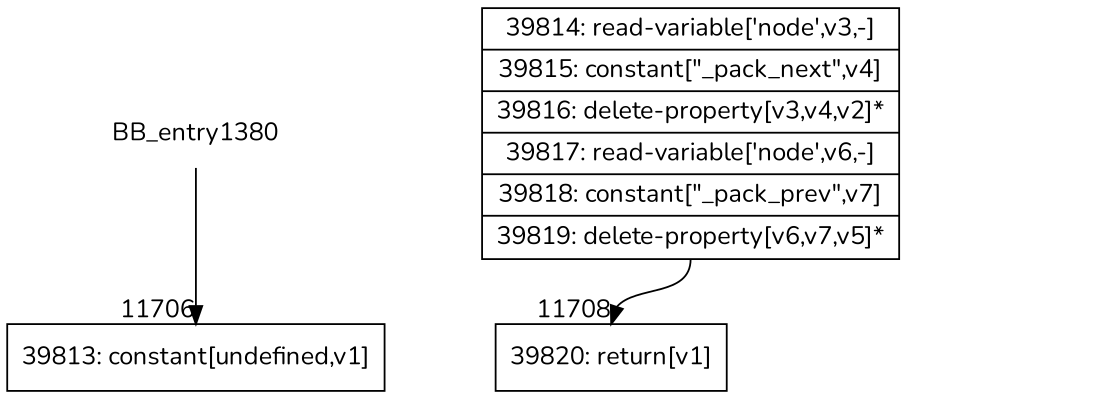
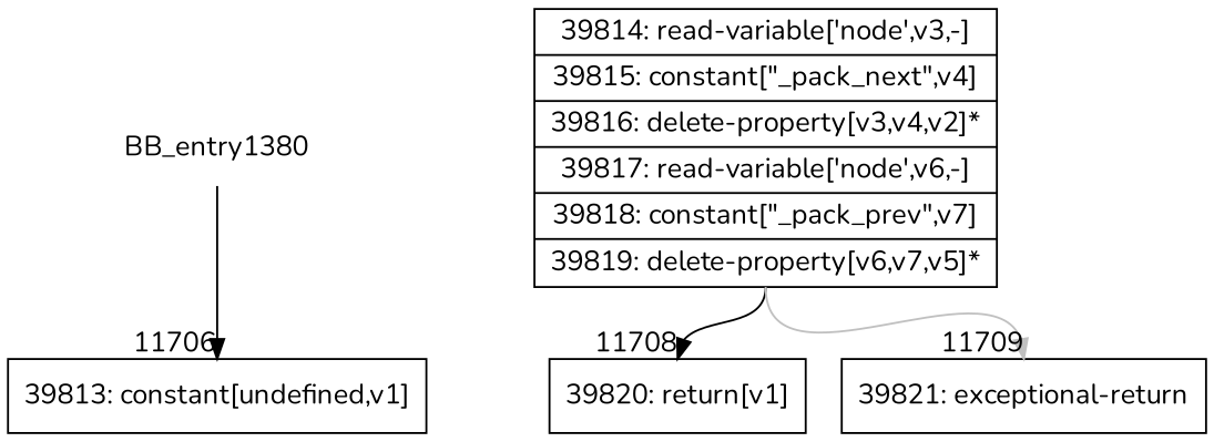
  digraph {
    fontname=Nunito
    rankdir=TD
    node [fontname=Nunito shape=record]
    edge [fontname=Nunito headport=n tailport=s]
    n1 [label=BB_entry1380 shape=none]
    n2 [label="{39813: constant[undefined,v1]}"]
    n3 [label="{39814: read-variable['node',v3,-]|39815: constant[\"_pack_next\",v4]|39816: delete-property[v3,v4,v2]*|39817: read-variable['node',v6,-]|39818: constant[\"_pack_prev\",v7]|39819: delete-property[v6,v7,v5]*}"]
    n4 [label="{39820: return[v1]}"]
+   n5 [label="{39821: exceptional-return}"]
    n1 -> n2 [headlabel="    11706"]
    n3 -> n4 [headlabel="      11708"]
+   n3 -> n5 [color=gray headlabel="      11709"]
  }
